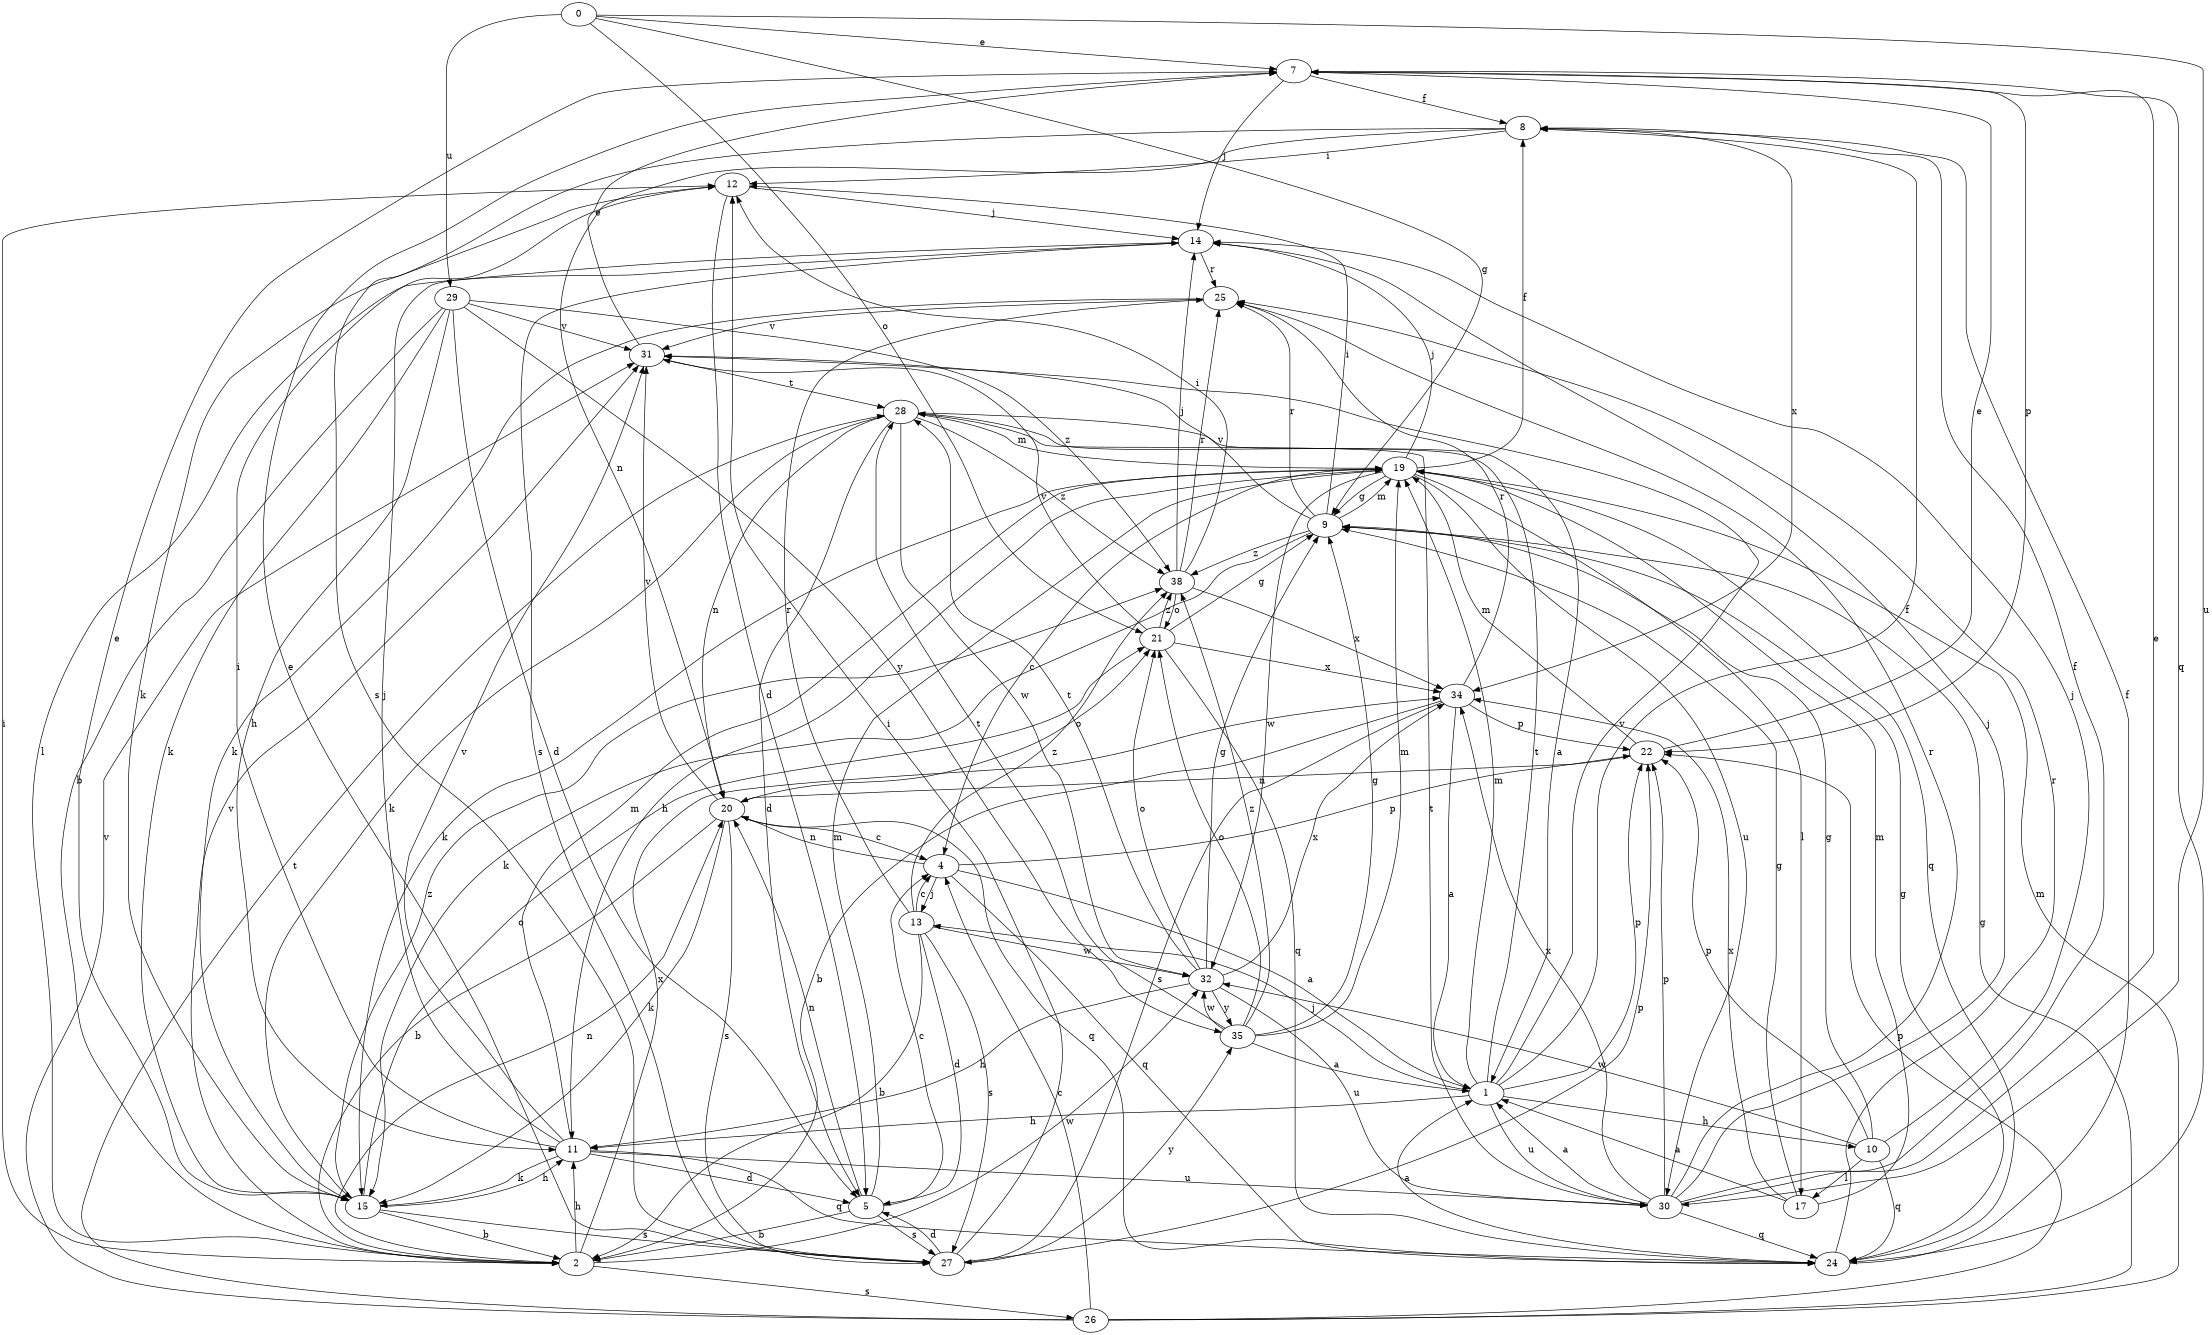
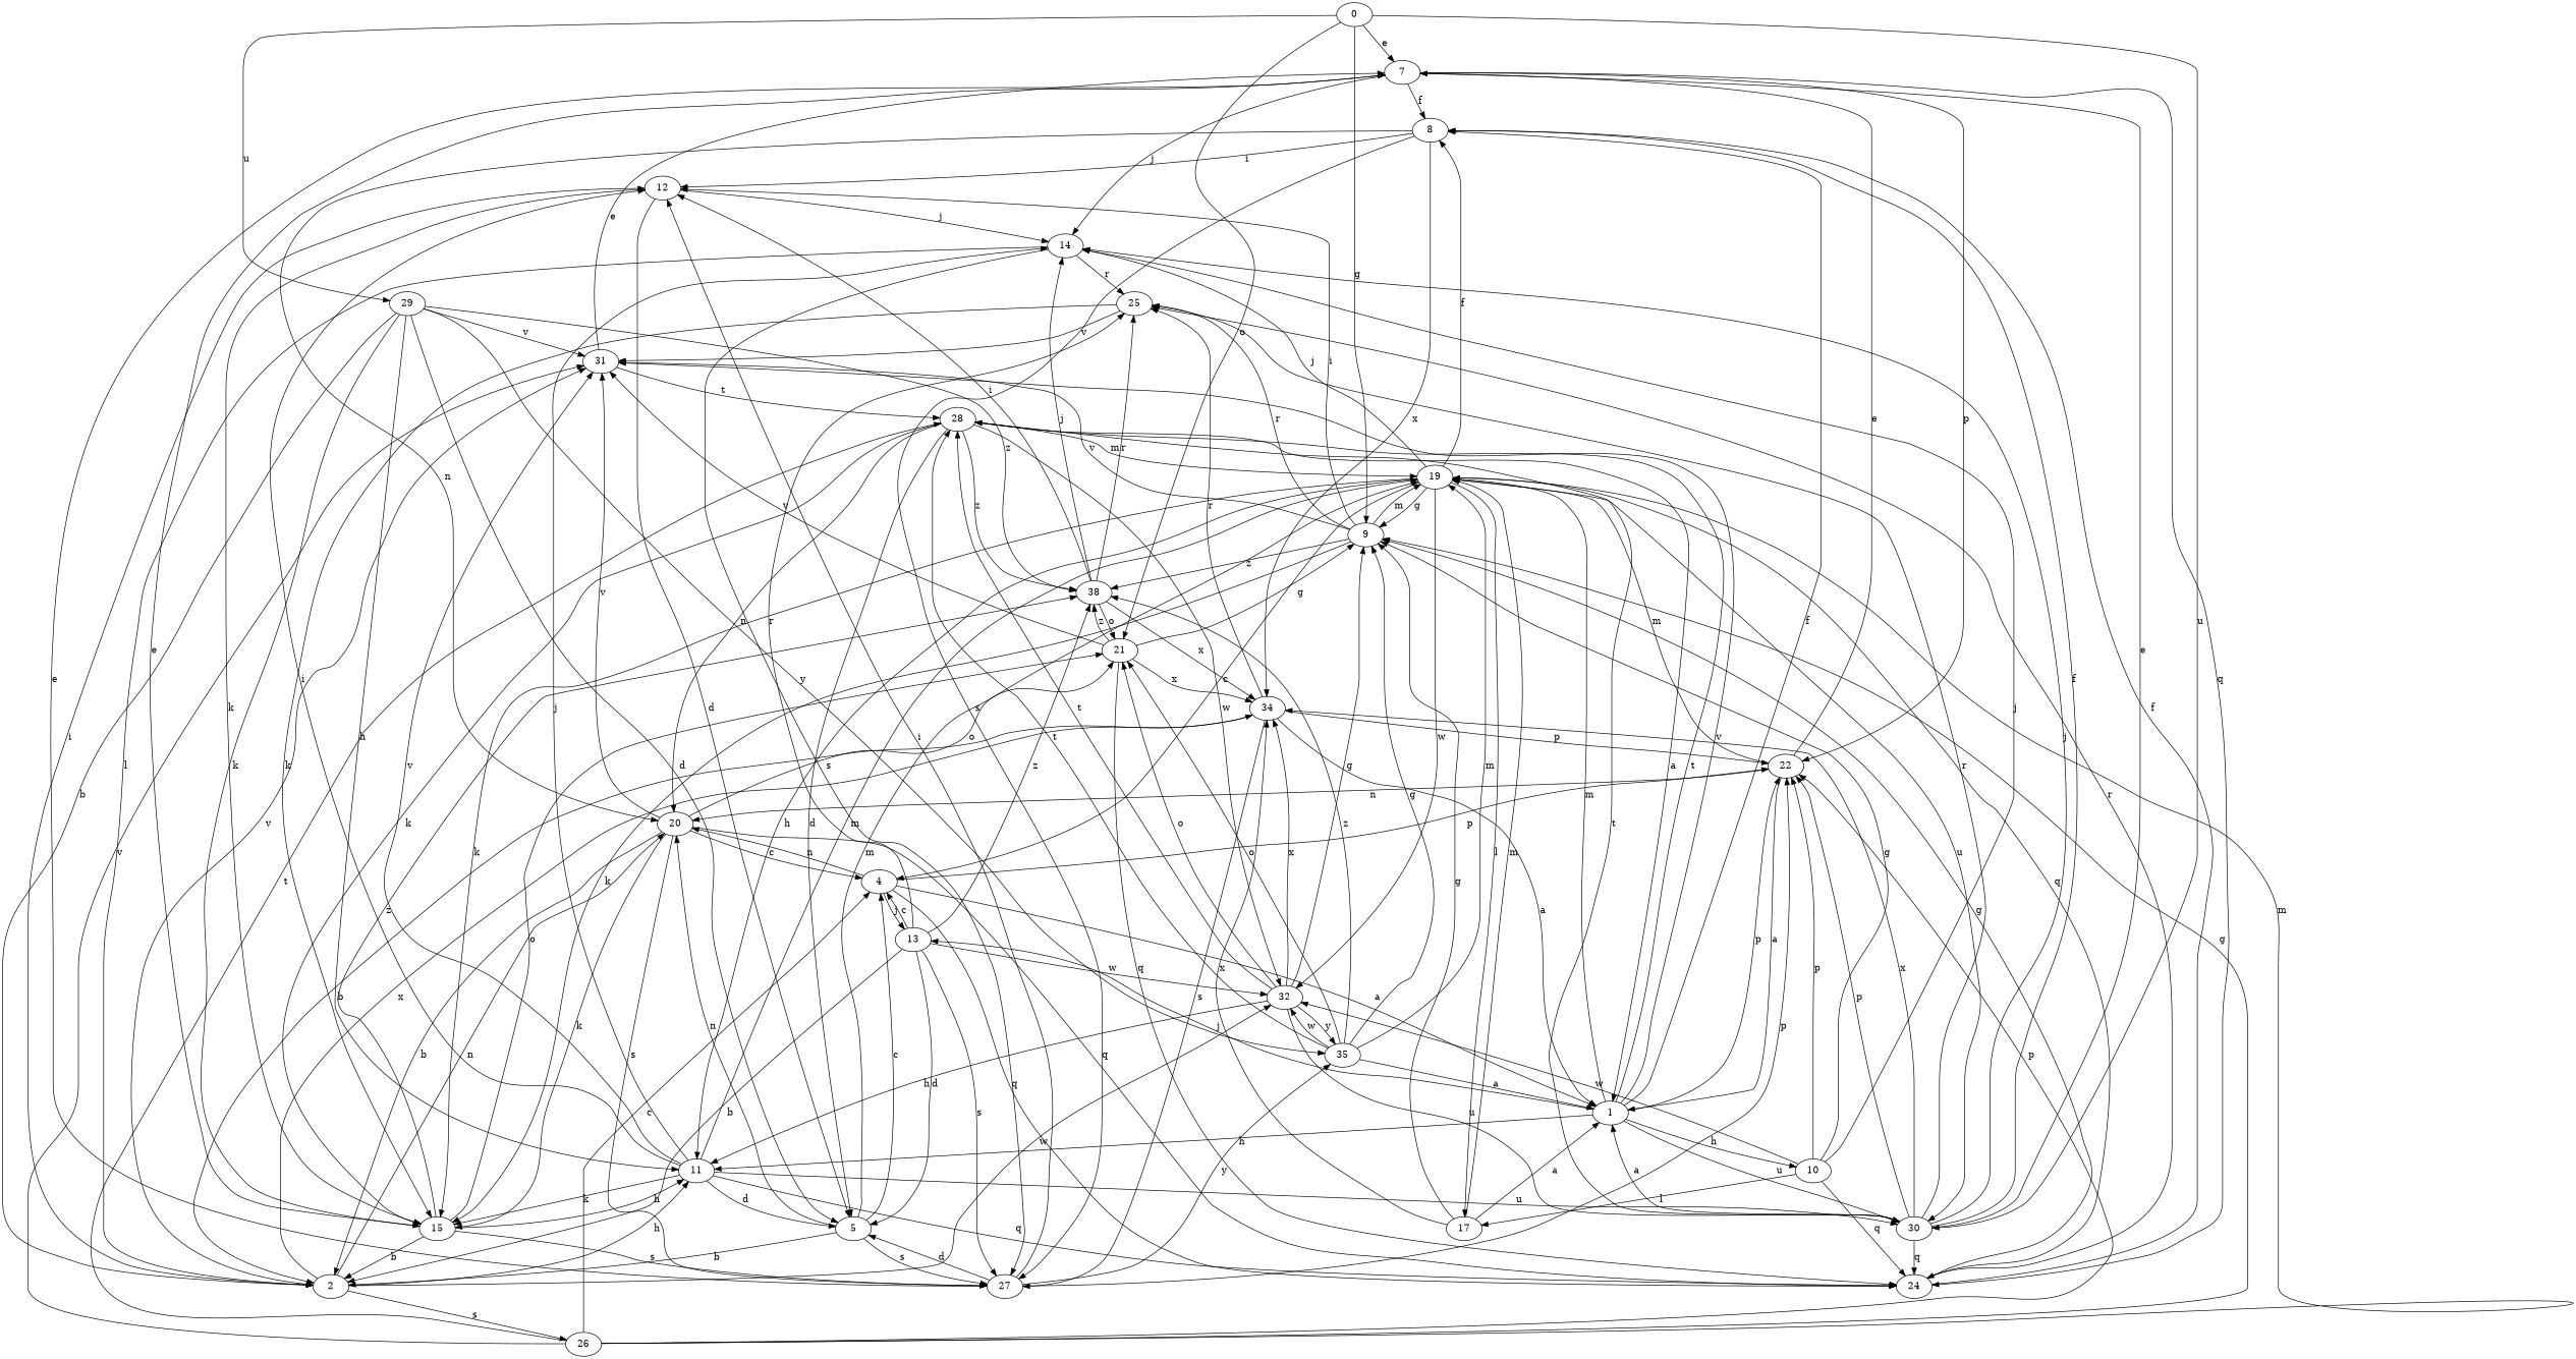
  strict digraph {
    0
    7
    9
    21
    29
    30
    8
    22
    24
    14
    19
    31
    12
    15
    25
    38
    34
    11
    2
    5
    35
    1
    28
    10
    13
    20
    27
    32
    17
    4
    26
    0 -> 7 [label=e]
    0 -> 9 [label=g]
    0 -> 21 [label=o]
    0 -> 29 [label=u]
    0 -> 30 [label=u]
    7 -> 8 [label=f]
    7 -> 22 [label=p]
    7 -> 24 [label=q]
    7 -> 14 [label=j]
    9 -> 19 [label=m]
    9 -> 31 [label=v]
    9 -> 12 [label=i]
    9 -> 15 [label=k]
    9 -> 25 [label=r]
    9 -> 38 [label=z]
    21 -> 9 [label=g]
    21 -> 24 [label=q]
    21 -> 31 [label=v]
    21 -> 38 [label=z]
    21 -> 34 [label=x]
    29 -> 31 [label=v]
    29 -> 15 [label=k]
    29 -> 38 [label=z]
    29 -> 11 [label=h]
    29 -> 2 [label=b]
    29 -> 5 [label=d]
    29 -> 35 [label=y]
    30 -> 7 [label=e]
    30 -> 8 [label=f]
    30 -> 22 [label=p]
    30 -> 24 [label=q]
    30 -> 14 [label=j]
    30 -> 25 [label=r]
    30 -> 34 [label=x]
    30 -> 1 [label=a]
    30 -> 28 [label=t]
    8 -> 12 [label=i]
    8 -> 34 [label=x]
    8 -> 20 [label=n]
    8 -> 27 [label=s]
    22 -> 7 [label=e]
    22 -> 19 [label=m]
-   24 -> 1 [label=a]
+   22 -> 1 [label=a]
    22 -> 20 [label=n]
    24 -> 9 [label=g]
    24 -> 8 [label=f]
    24 -> 25 [label=r]
    14 -> 25 [label=r]
    14 -> 2 [label=l]
    14 -> 27 [label=s]
    19 -> 9 [label=g]
    19 -> 30 [label=u]
    19 -> 8 [label=f]
    19 -> 24 [label=q]
    19 -> 14 [label=j]
    19 -> 15 [label=k]
    19 -> 11 [label=h]
    19 -> 32 [label=w]
    19 -> 17 [label=l]
    19 -> 4 [label=c]
    31 -> 7 [label=e]
    31 -> 28 [label=t]
    12 -> 14 [label=j]
    12 -> 15 [label=k]
    12 -> 5 [label=d]
    15 -> 7 [label=e]
    15 -> 21 [label=o]
    15 -> 38 [label=z]
    15 -> 11 [label=h]
    15 -> 2 [label=b]
    15 -> 27 [label=s]
    25 -> 31 [label=v]
    25 -> 15 [label=k]
    38 -> 21 [label=o]
    38 -> 14 [label=j]
    38 -> 12 [label=i]
    38 -> 25 [label=r]
    38 -> 34 [label=x]
    34 -> 22 [label=p]
    34 -> 25 [label=r]
    34 -> 2 [label=b]
    34 -> 1 [label=a]
    34 -> 27 [label=s]
    11 -> 30 [label=u]
    11 -> 24 [label=q]
    11 -> 14 [label=j]
    11 -> 19 [label=m]
    11 -> 31 [label=v]
    11 -> 12 [label=i]
    11 -> 15 [label=k]
    11 -> 5 [label=d]
    2 -> 31 [label=v]
    2 -> 12 [label=i]
    2 -> 34 [label=x]
    2 -> 11 [label=h]
    2 -> 20 [label=n]
    2 -> 32 [label=w]
    2 -> 26 [label=s]
    5 -> 19 [label=m]
    5 -> 2 [label=b]
    5 -> 20 [label=n]
    5 -> 27 [label=s]
    5 -> 4 [label=c]
    35 -> 9 [label=g]
    35 -> 21 [label=o]
    35 -> 19 [label=m]
    35 -> 38 [label=z]
    35 -> 1 [label=a]
    35 -> 28 [label=t]
    35 -> 32 [label=w]
    1 -> 30 [label=u]
    1 -> 8 [label=f]
    1 -> 22 [label=p]
    1 -> 19 [label=m]
    1 -> 31 [label=v]
    1 -> 11 [label=h]
    1 -> 28 [label=t]
    1 -> 10 [label=h]
    1 -> 13 [label=j]
    28 -> 19 [label=m]
    28 -> 15 [label=k]
    28 -> 38 [label=z]
    28 -> 5 [label=d]
    28 -> 1 [label=a]
    28 -> 20 [label=n]
    28 -> 32 [label=w]
    10 -> 9 [label=g]
    10 -> 22 [label=p]
    10 -> 24 [label=q]
    10 -> 14 [label=j]
    10 -> 32 [label=w]
    10 -> 17 [label=l]
    13 -> 25 [label=r]
    13 -> 38 [label=z]
    13 -> 2 [label=b]
    13 -> 5 [label=d]
    13 -> 27 [label=s]
    13 -> 32 [label=w]
    13 -> 4 [label=c]
    20 -> 21 [label=o]
    20 -> 24 [label=q]
    20 -> 31 [label=v]
    20 -> 15 [label=k]
    20 -> 2 [label=b]
    20 -> 27 [label=s]
    20 -> 4 [label=c]
    27 -> 7 [label=e]
    27 -> 22 [label=p]
    27 -> 12 [label=i]
    27 -> 5 [label=d]
    27 -> 35 [label=y]
    32 -> 9 [label=g]
    32 -> 21 [label=o]
    32 -> 30 [label=u]
    32 -> 34 [label=x]
    32 -> 11 [label=h]
    32 -> 35 [label=y]
    32 -> 28 [label=t]
    17 -> 9 [label=g]
    17 -> 19 [label=m]
    17 -> 34 [label=x]
    17 -> 1 [label=a]
    4 -> 22 [label=p]
    4 -> 24 [label=q]
    4 -> 1 [label=a]
    4 -> 13 [label=j]
    4 -> 20 [label=n]
    26 -> 9 [label=g]
    26 -> 22 [label=p]
    26 -> 19 [label=m]
    26 -> 31 [label=v]
    26 -> 28 [label=t]
    26 -> 4 [label=c]
  }
